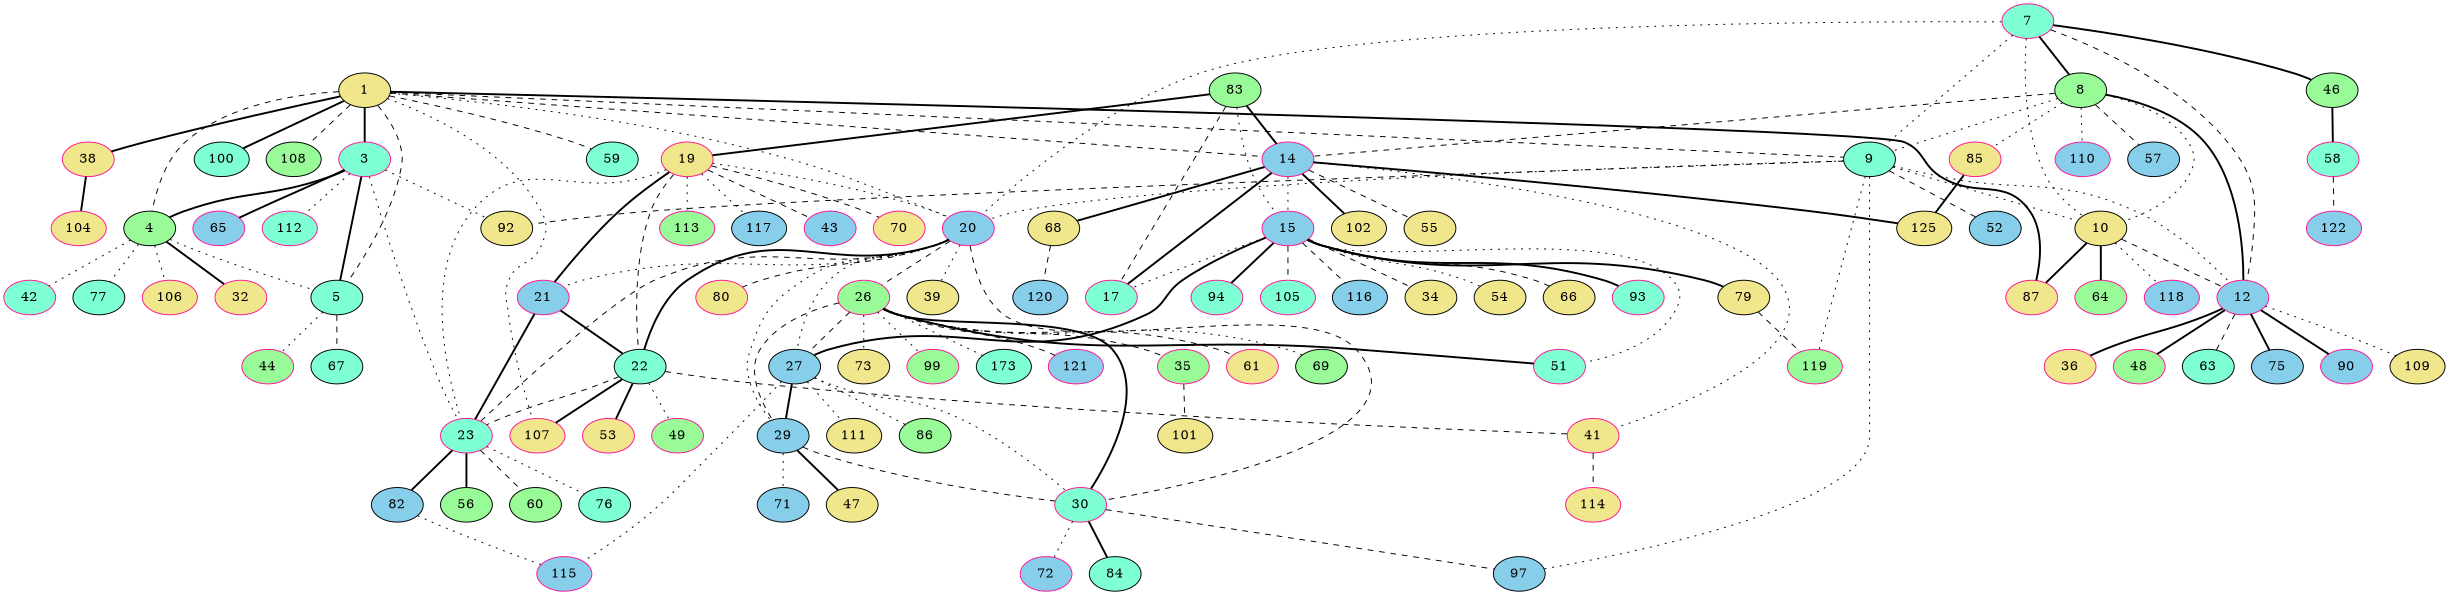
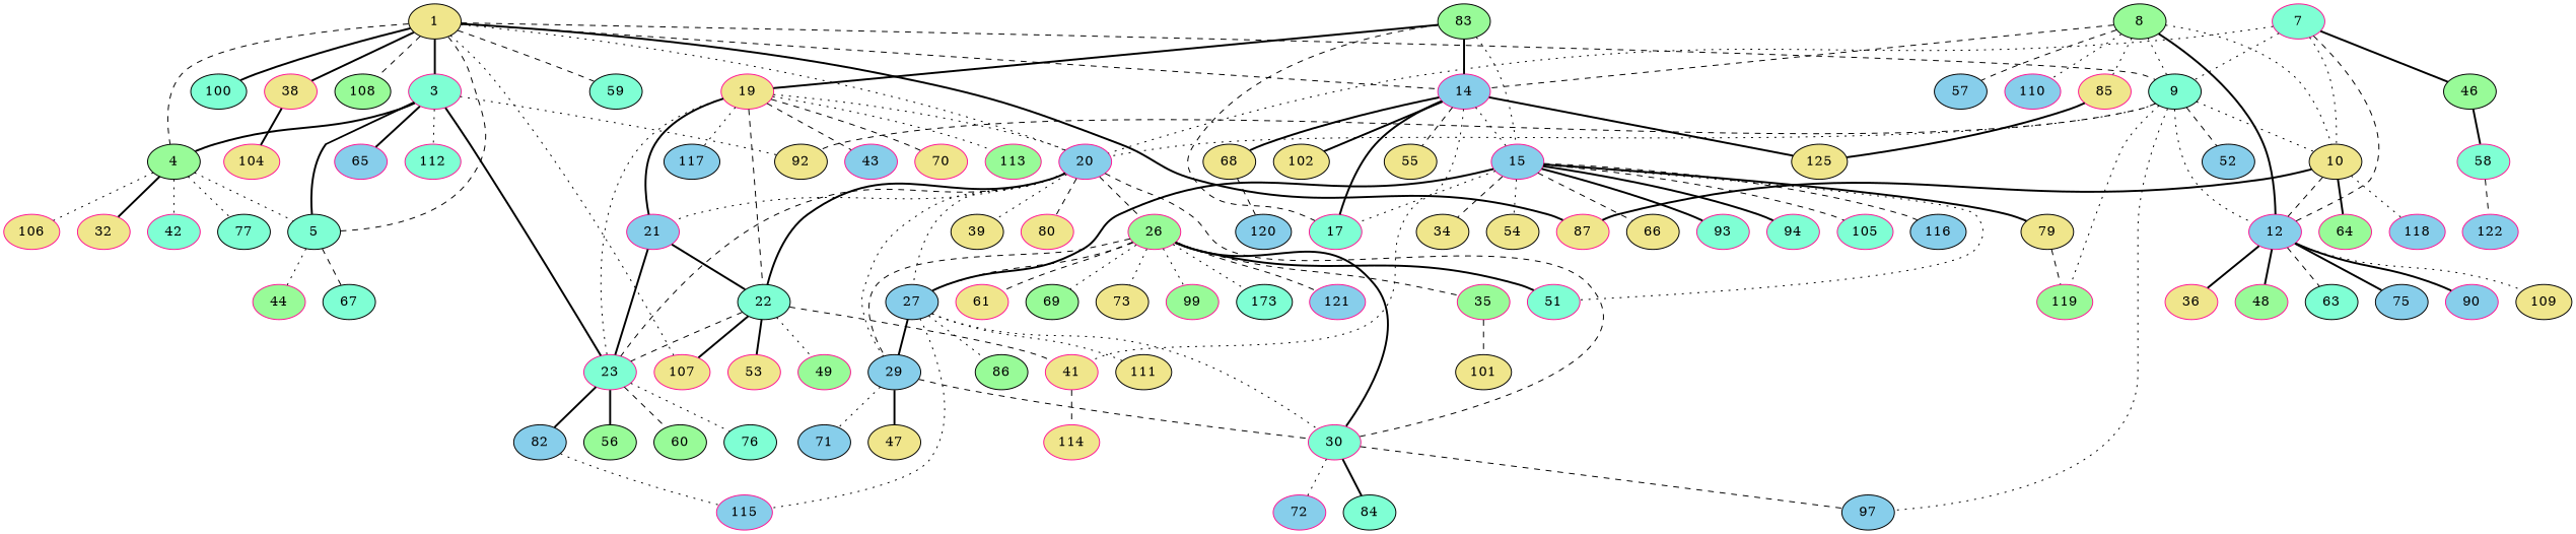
  graph {
    node [color=deeppink fillcolor=khaki style=filled]
    edge [style=dotted]
    1 [color=black super="+2"]
    3 [fillcolor=aquamarine super="+6"]
    4 [color=black fillcolor=palegreen super="+123"]
    5 [color=black fillcolor=aquamarine super="+62"]
    9 [color=black fillcolor=aquamarine super="+11"]
    14 [fillcolor=skyblue super="+18"]
    20 [fillcolor=skyblue super="+25"]
    38
    59 [color=black fillcolor=aquamarine]
    87
    100 [color=black fillcolor=aquamarine]
    107
    108 [color=black fillcolor=palegreen]
    23 [fillcolor=aquamarine super="+74"]
    65 [fillcolor=skyblue super="+81"]
    92 [color=black]
    112 [fillcolor=aquamarine]
    32
    42 [fillcolor=aquamarine]
    77 [color=black fillcolor=aquamarine]
    106
    44 [fillcolor=palegreen super="+98"]
    67 [color=black fillcolor=aquamarine]
    10 [color=black]
    12 [fillcolor=skyblue super="+37"]
    52 [color=black fillcolor=skyblue super="+91"]
    97 [color=black fillcolor=skyblue]
    119 [fillcolor=palegreen]
    15 [fillcolor=skyblue super="+16"]
    17 [fillcolor=aquamarine super="+31"]
    41
    55 [color=black]
    68 [color=black super="+89"]
    102 [color=black]
    125 [color=black]
    27 [color=black fillcolor=skyblue super="+28"]
    21 [fillcolor=skyblue super="+33"]
    22 [color=black fillcolor=aquamarine]
    26 [fillcolor=palegreen super="+40"]
    29 [color=black fillcolor=skyblue super="+50"]
    30 [fillcolor=aquamarine super="+78"]
    39 [color=black]
    80
    104
    56 [color=black fillcolor=palegreen]
    60 [color=black fillcolor=palegreen]
    76 [color=black fillcolor=aquamarine]
    82 [color=black fillcolor=skyblue super="+88"]
    7 [fillcolor=aquamarine super="+45"]
    8 [color=black fillcolor=palegreen super="+83"]
    46 [color=black fillcolor=palegreen]
    57 [color=black fillcolor=skyblue]
    85
    110 [fillcolor=skyblue]
    64 [fillcolor=palegreen super="+95"]
    118 [fillcolor=skyblue]
    36
    48 [fillcolor=palegreen]
    63 [color=black fillcolor=aquamarine]
    75 [color=black fillcolor=skyblue]
    90 [fillcolor=skyblue super="+96"]
    109 [color=black]
    58 [fillcolor=aquamarine]
    n64 [color=black fillcolor=palegreen label=83 super="+124"]
    19 [super="+24"]
    34 [color=black]
    51 [fillcolor=aquamarine]
    54 [color=black]
    66 [color=black]
    79 [color=black]
    93 [fillcolor=aquamarine]
    94 [fillcolor=aquamarine]
    105 [fillcolor=aquamarine]
    116 [color=black fillcolor=skyblue]
    43 [fillcolor=skyblue]
    70
    113 [fillcolor=palegreen]
    117 [color=black fillcolor=skyblue]
    114
    120 [color=black fillcolor=skyblue]
    86 [color=black fillcolor=palegreen]
    111 [color=black]
    115 [fillcolor=skyblue]
    49 [fillcolor=palegreen]
    53
    35 [fillcolor=palegreen]
    61
    69 [color=black fillcolor=palegreen]
    73 [color=black]
    99 [fillcolor=palegreen]
    n91 [color=black fillcolor=aquamarine label=173]
    121 [fillcolor=skyblue]
    47 [color=black]
    71 [color=black fillcolor=skyblue]
    72 [fillcolor=skyblue]
    84 [color=black fillcolor=aquamarine]
    101 [color=black]
    122 [fillcolor=skyblue]
    1 -- 3 [style=bold weight=4]
    1 -- 4 [style=dashed weight=2]
    1 -- 5 [style=dashed weight=2]
    1 -- 9 [style=dashed]
    1 -- 14 [style=dashed]
    1 -- 20
    1 -- 38 [style=bold]
    1 -- 59 [style=dashed]
    1 -- 87 [style=bold]
    1 -- 100 [style=bold]
    1 -- 107
    1 -- 108 [style=dashed]
    3 -- 4 [style=bold weight=2]
    3 -- 5 [style=bold weight=2]
-   3 -- 23
+   3 -- 23 [style=bold]
    3 -- 65 [style=bold]
    3 -- 92
    3 -- 112
    4 -- 5
    4 -- 32 [style=bold]
    4 -- 42
    4 -- 77
    4 -- 106
    5 -- 44
    5 -- 67 [style=dashed]
    9 -- 20
    9 -- 92 [style=dashed]
    9 -- 10 [weight=2]
    9 -- 12 [weight=2]
    9 -- 52 [style=dashed]
    9 -- 97
    9 -- 119
    14 -- 15 [weight=4]
    14 -- 17 [style=bold weight=2]
    14 -- 41
    14 -- 55 [style=dashed]
    14 -- 68 [style=bold]
    14 -- 102 [style=bold]
    14 -- 125 [style=bold]
    20 -- 23 [style=dashed]
    20 -- 27 [weight=2]
    20 -- 21
    20 -- 22 [style=bold]
    20 -- 26 [style=dashed]
    20 -- 29
    20 -- 30 [style=dashed]
    20 -- 39
    20 -- 80 [style=dashed]
    38 -- 104 [style=bold]
    23 -- 56 [style=bold]
    23 -- 60 [style=dashed]
    23 -- 76
    23 -- 82 [style=bold]
    10 -- 87 [style=bold]
    10 -- 12 [style=dashed]
    10 -- 64 [style=bold]
    10 -- 118
    12 -- 36 [style=bold]
    12 -- 48 [style=bold]
    12 -- 63 [style=dashed]
    12 -- 75 [style=bold]
    12 -- 90 [style=bold]
    12 -- 109
    15 -- 17 [weight=2]
    15 -- 27 [style=bold]
    15 -- 34 [style=dashed]
    15 -- 51
    15 -- 54
    15 -- 66 [style=dashed]
    15 -- 79 [style=bold]
    15 -- 93 [style=bold]
    15 -- 94 [style=bold]
    15 -- 105 [style=dashed]
    15 -- 116 [style=dashed]
    41 -- 114 [style=dashed]
    68 -- 120 [style=dashed]
    27 -- 29 [style=bold weight=2]
    27 -- 30 [weight=2]
    27 -- 86
    27 -- 111
    27 -- 115
    21 -- 23 [style=bold]
    21 -- 22 [style=bold]
    22 -- 107 [style=bold]
    22 -- 23 [style=dashed]
    22 -- 41 [style=dashed]
    22 -- 49
    22 -- 53 [style=bold]
    26 -- 27 [style=dashed weight=2]
    26 -- 29 [style=dashed]
    26 -- 30 [style=bold]
    26 -- 51 [style=bold]
    26 -- 35 [style=dashed]
    26 -- 61 [style=dashed]
    26 -- 69
    26 -- 73
    26 -- 99
    26 -- n91
    26 -- 121 [style=dashed]
    29 -- 30 [style=dashed]
    29 -- 47 [style=bold]
    29 -- 71
    30 -- 97 [style=dashed]
    30 -- 72
    30 -- 84 [style=bold]
    82 -- 115
    7 -- 9 [weight=2]
    7 -- 20
    7 -- 10
    7 -- 12 [style=dashed]
-   7 -- 8 [style=bold]
    7 -- 46 [style=bold]
    8 -- 9 [weight=2]
    8 -- 14 [style=dashed]
    8 -- 10
    8 -- 12 [style=bold]
    8 -- 57 [style=dashed]
    8 -- 85
    8 -- 110
    46 -- 58 [style=bold]
    85 -- 125 [style=bold]
    58 -- 122 [style=dashed]
    n64 -- 14 [style=bold weight=2]
    n64 -- 15 [weight=2]
    n64 -- 17 [style=dashed]
    n64 -- 19 [style=bold]
    19 -- 20 [weight=2]
    19 -- 23 [weight=2]
    19 -- 21 [style=bold weight=2]
    19 -- 22 [style=dashed weight=2]
    19 -- 43 [style=dashed]
    19 -- 70 [style=dashed]
    19 -- 113
    19 -- 117
    79 -- 119 [style=dashed]
    35 -- 101 [style=dashed]
  }
